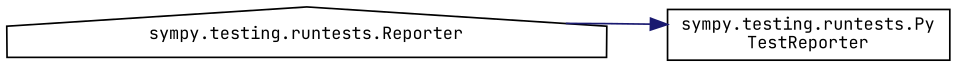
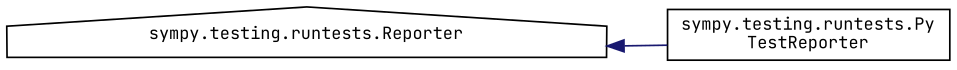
  digraph {
    rankdir=LR
    fontname="JetBrains Mono"
    node [color=black fillcolor=white fontname="JetBrains Mono" fontsize=10 style=filled]
    n1 [height=0.2 label="sympy.testing.runtests.Reporter" shape=house width=0.4]
    n2 [height=0.2 label="sympy.testing.runtests.Py\lTestReporter" shape=box width=0.4]
-   n2 -> n1 [color=midnightblue dir=back fontname="JetBrains Mono" fontsize=10 labelfontname=Helvetica labelfontsize=10 style=solid]
+   n1 -> n2 [color=midnightblue dir=back fontname="JetBrains Mono" fontsize=10 labelfontname=Helvetica labelfontsize=10 style=solid]
  }
